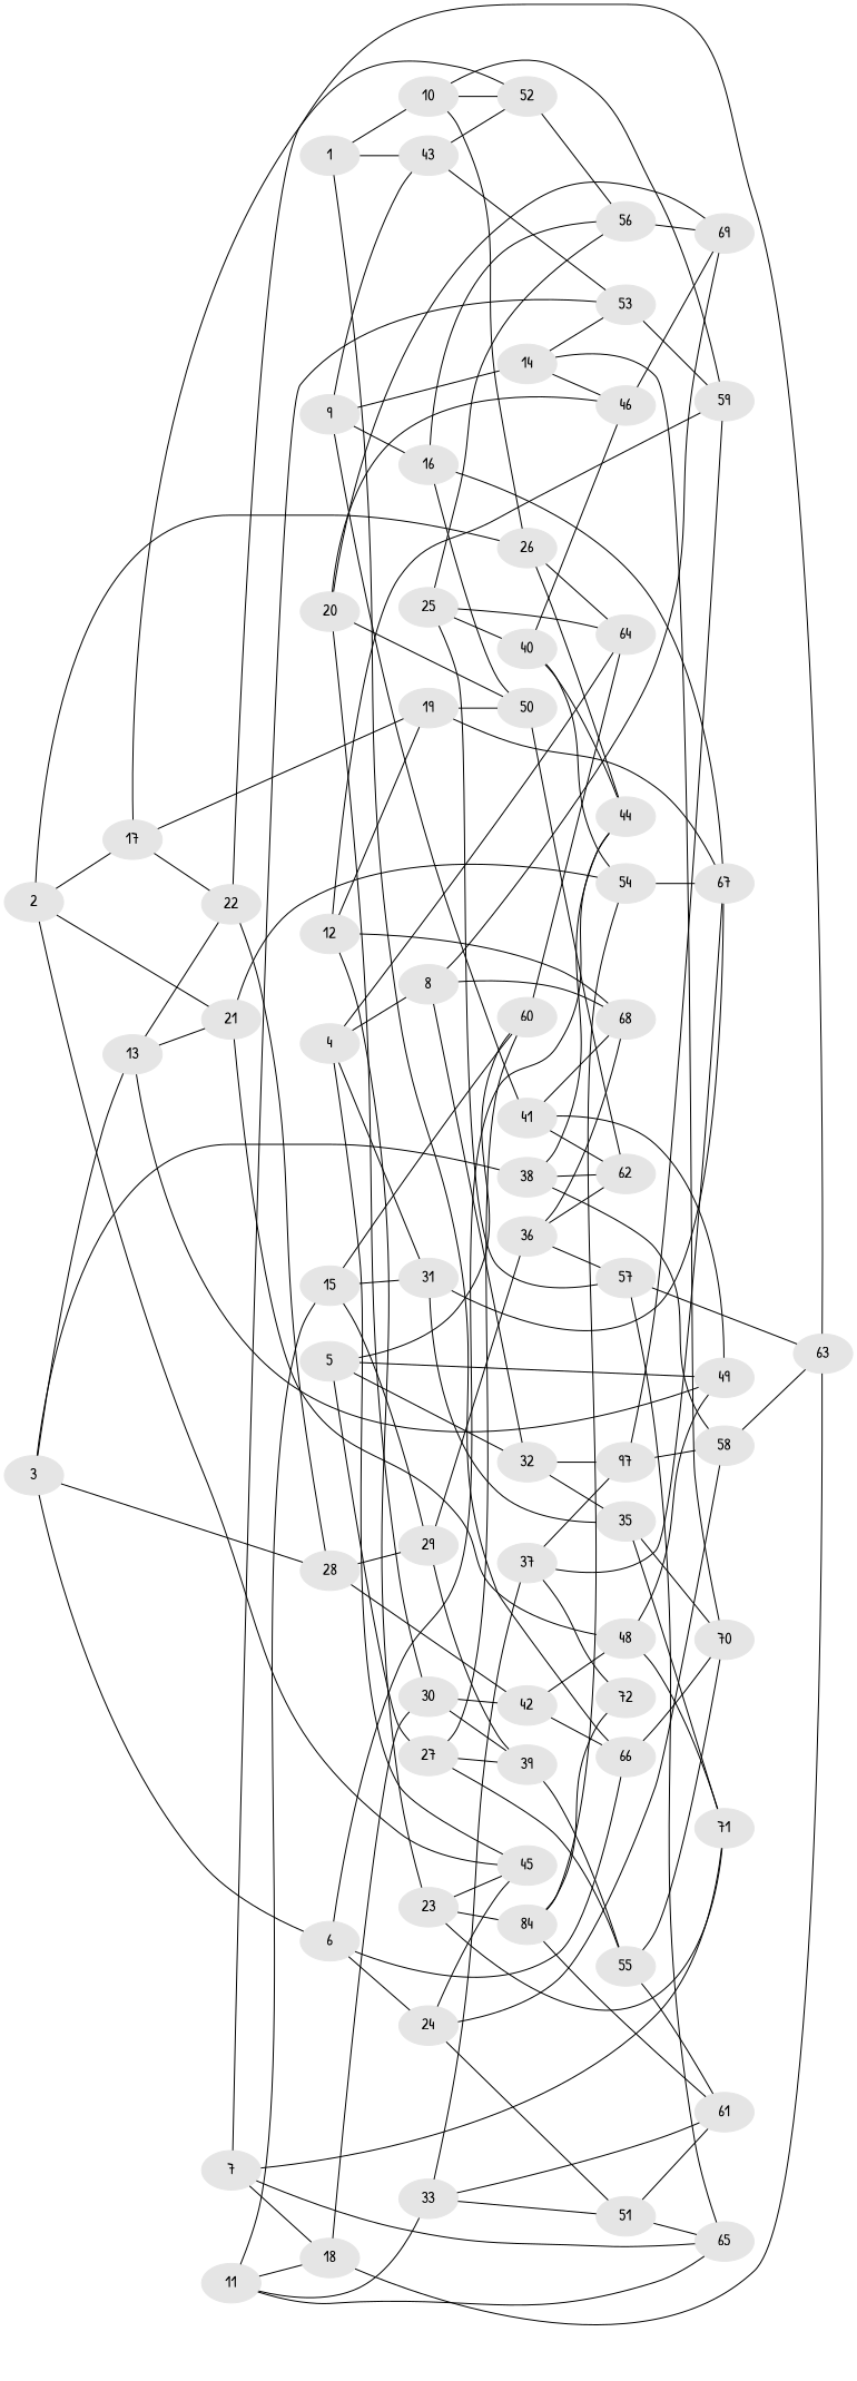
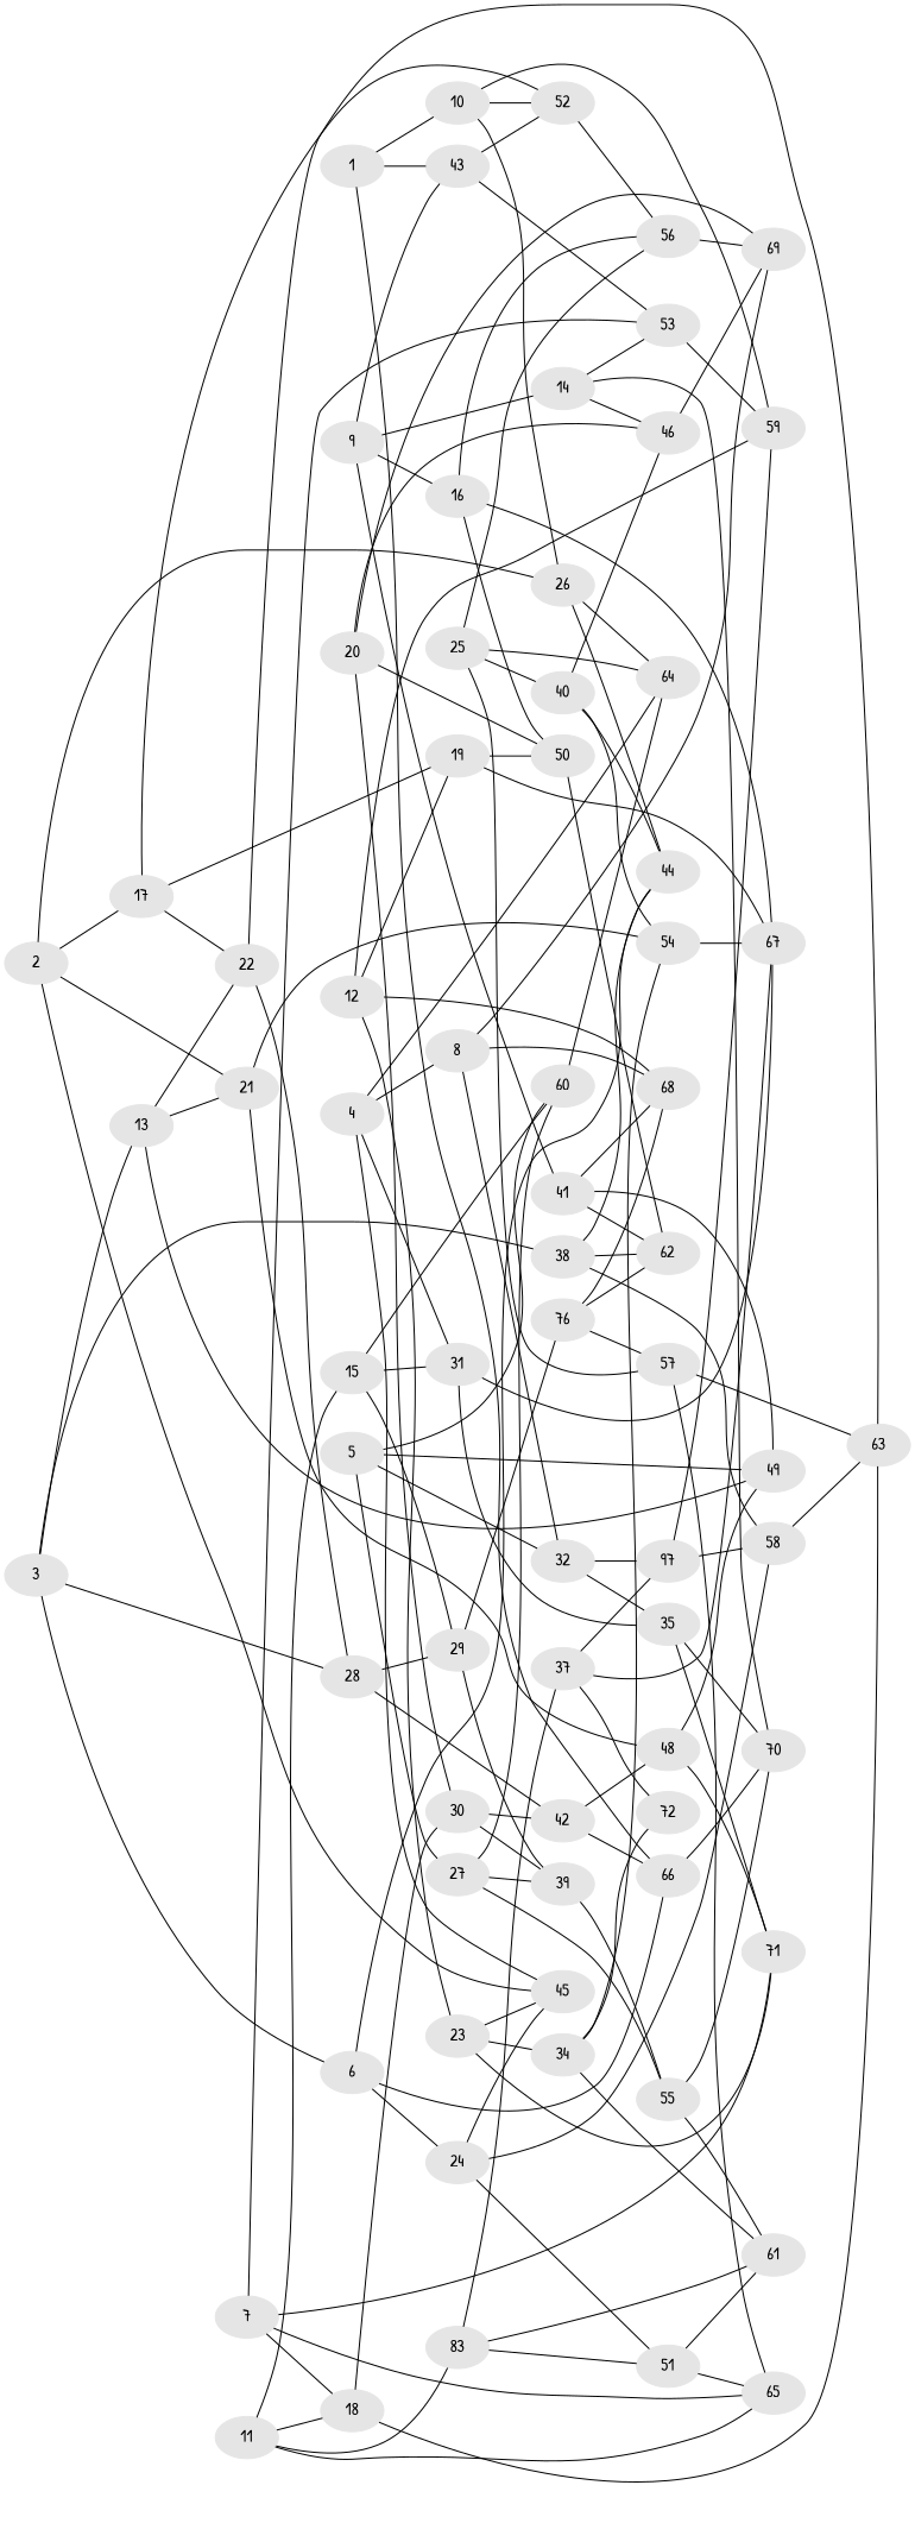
  graph {
    fontname="Patrick Hand"
    rankdir=LR
    node [color=gray90 fontname="Patrick Hand" style=filled]
    edge [fontname="Patrick Hand"]
    1
    10
    43
    66
    26
    52
    59
    53
    70
    2
    17
    21
    45
    19
    22
    48
    54
    64
    44
    3
    6
    13
    28
    38
    24
    49
    29
    42
    58
    62
    4
    8
    31
    32
    68
    69
    67
    35
    5
    27
    60
    39
    55
    n44 [label=97]
    51
    7
    18
    65
    71
    30
    63
    9
    14
    16
    41
    46
    50
    56
    11
    15
-   33
+   33 [label=83]
    37
    61
    12
    23
-   34 [label=84]
-   36
+   34
+   36 [label=76]
    20
    72
    25
    40
    57
    1 -- 10
    1 -- 43
    1 -- 66
    10 -- 26
    10 -- 52
    10 -- 59
    43 -- 52
    43 -- 53
    66 -- 70
    26 -- 64
    26 -- 44
    52 -- 56
    53 -- 59
    2 -- 26
    2 -- 17
    2 -- 21
    2 -- 45
    17 -- 52
    17 -- 19
    17 -- 22
    21 -- 48
    21 -- 54
    19 -- 67
    19 -- 50
    22 -- 28
    22 -- 63
    48 -- 49
    48 -- 71
    54 -- 67
    3 -- 6
    3 -- 13
    3 -- 28
    3 -- 38
    6 -- 66
    6 -- 44
    6 -- 24
    13 -- 21
    13 -- 22
    13 -- 49
    28 -- 29
    28 -- 42
    38 -- 44
    38 -- 58
    38 -- 62
    24 -- 45
    24 -- 58
    24 -- 51
    29 -- 39
    29 -- 36
    42 -- 66
    42 -- 48
    58 -- 63
    4 -- 45
    4 -- 64
    4 -- 8
    4 -- 31
    8 -- 32
    8 -- 68
    8 -- 69
    31 -- 67
    31 -- 35
    32 -- 35
    32 -- n44
    35 -- 70
    35 -- 71
    5 -- 49
    5 -- 32
    5 -- 27
    5 -- 60
    27 -- 60
    27 -- 39
    27 -- 55
    60 -- 64
    39 -- 55
    55 -- 70
    55 -- 61
    n44 -- 59
    n44 -- 58
    51 -- 65
    51 -- 61
    7 -- 53
    7 -- 18
    7 -- 65
    7 -- 71
    18 -- 30
    18 -- 63
    30 -- 42
    30 -- 39
    9 -- 43
    9 -- 14
    9 -- 16
    9 -- 41
    14 -- 53
    14 -- 70
    14 -- 46
    16 -- 67
    16 -- 50
    16 -- 56
    41 -- 49
    41 -- 62
    41 -- 68
    46 -- 69
    50 -- 62
    56 -- 69
    11 -- 18
    11 -- 65
    11 -- 15
    11 -- 33
    15 -- 29
    15 -- 31
    15 -- 60
    33 -- 51
    33 -- 37
    33 -- 61
    37 -- 67
    37 -- n44
    37 -- 72
    12 -- 59
    12 -- 19
    12 -- 68
    12 -- 23
    23 -- 45
    23 -- 71
    23 -- 34
    34 -- 54
    34 -- 61
    34 -- 72
    36 -- 62
    36 -- 68
    36 -- 57
    20 -- 69
    20 -- 30
    20 -- 46
    20 -- 50
    25 -- 64
    25 -- 56
    25 -- 40
    25 -- 57
    40 -- 54
    40 -- 44
    40 -- 46
    57 -- 65
    57 -- 63
  }
